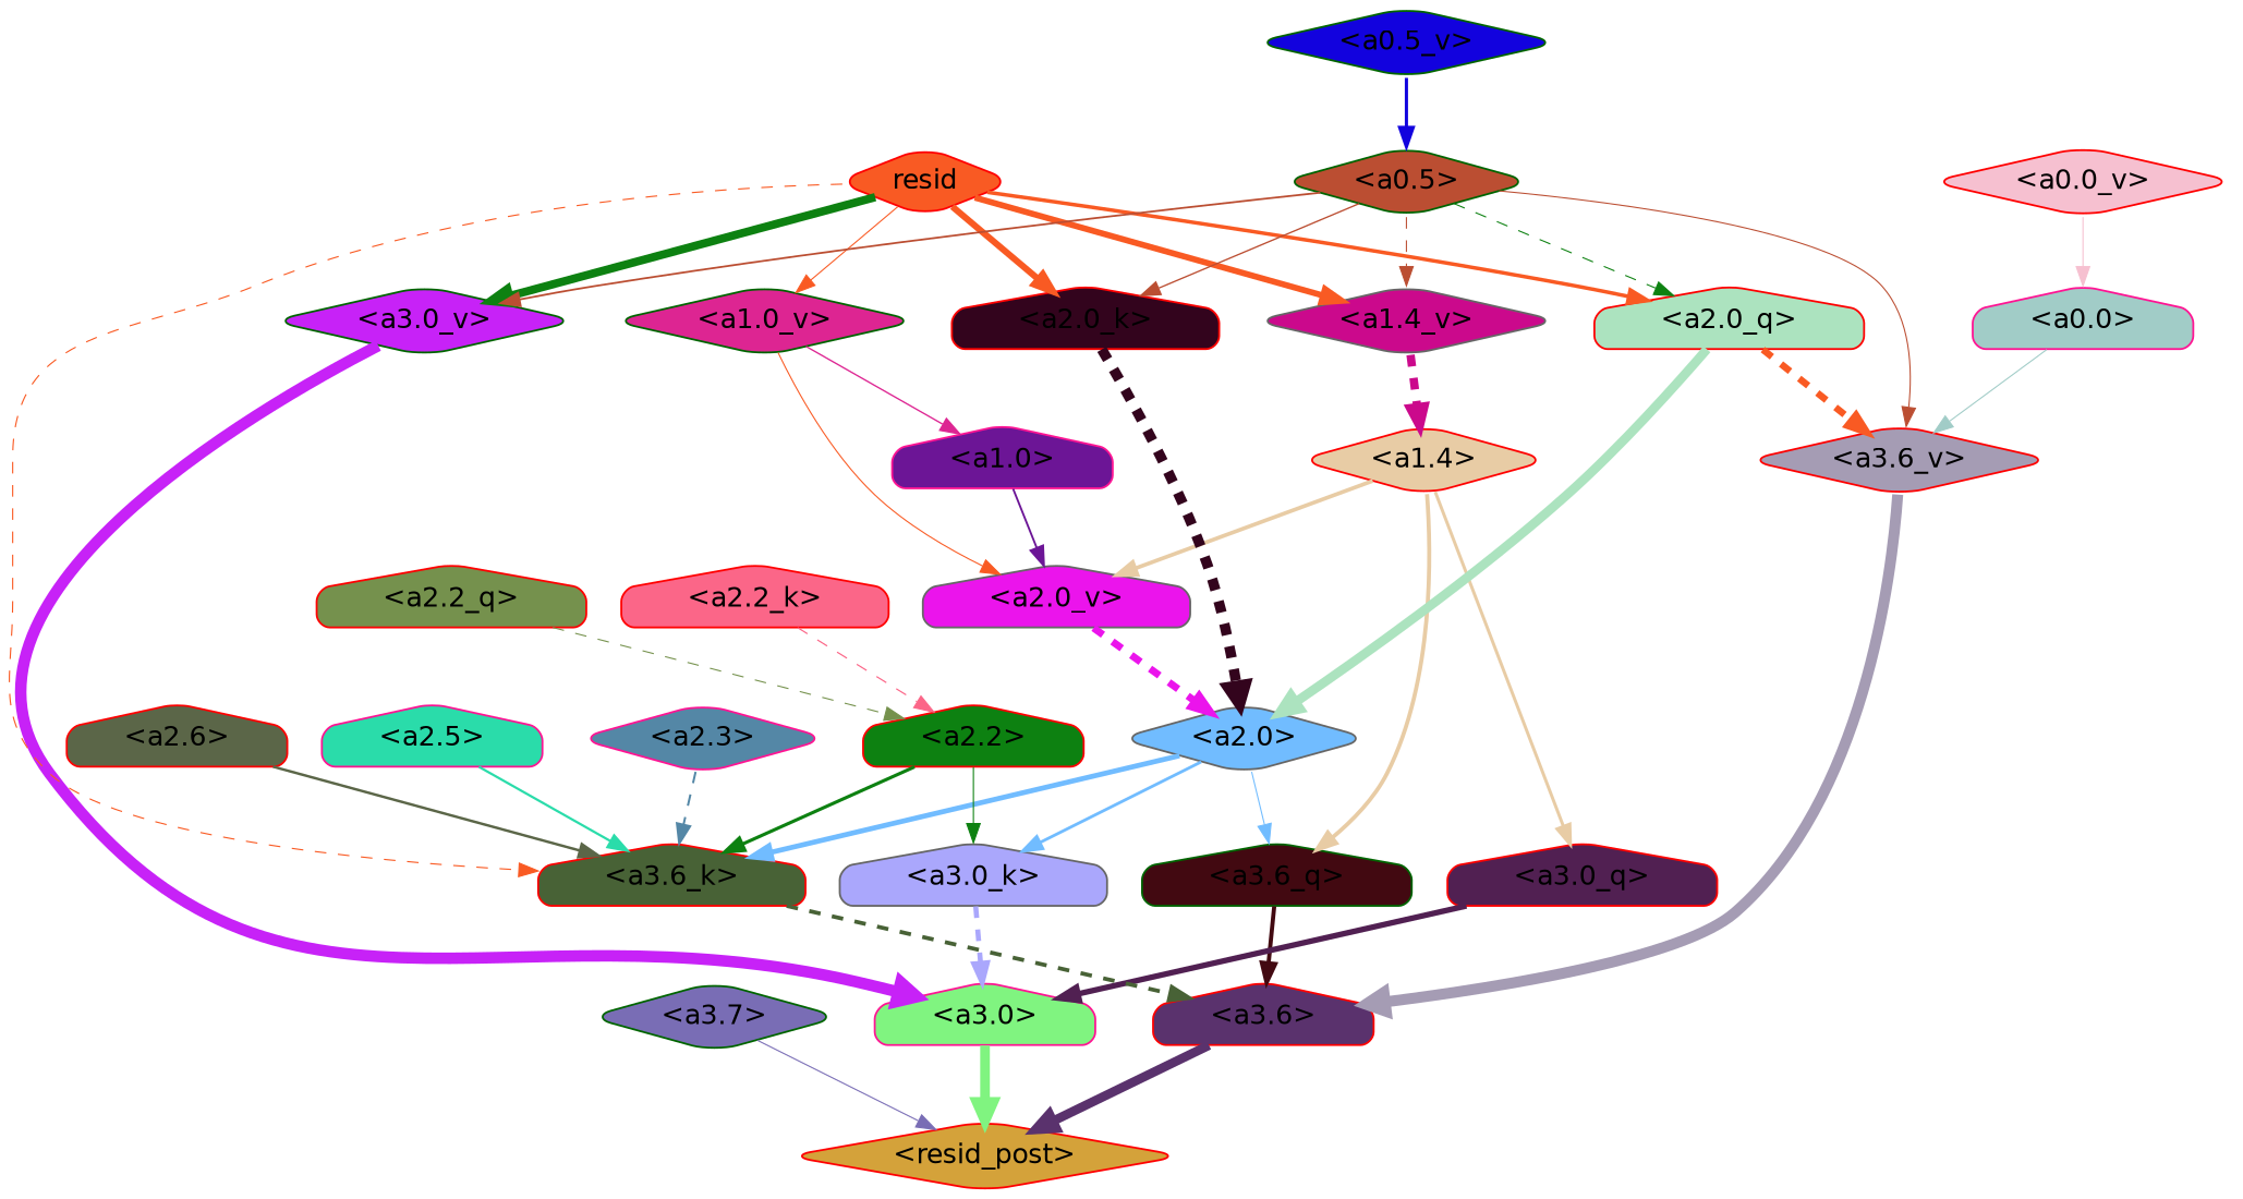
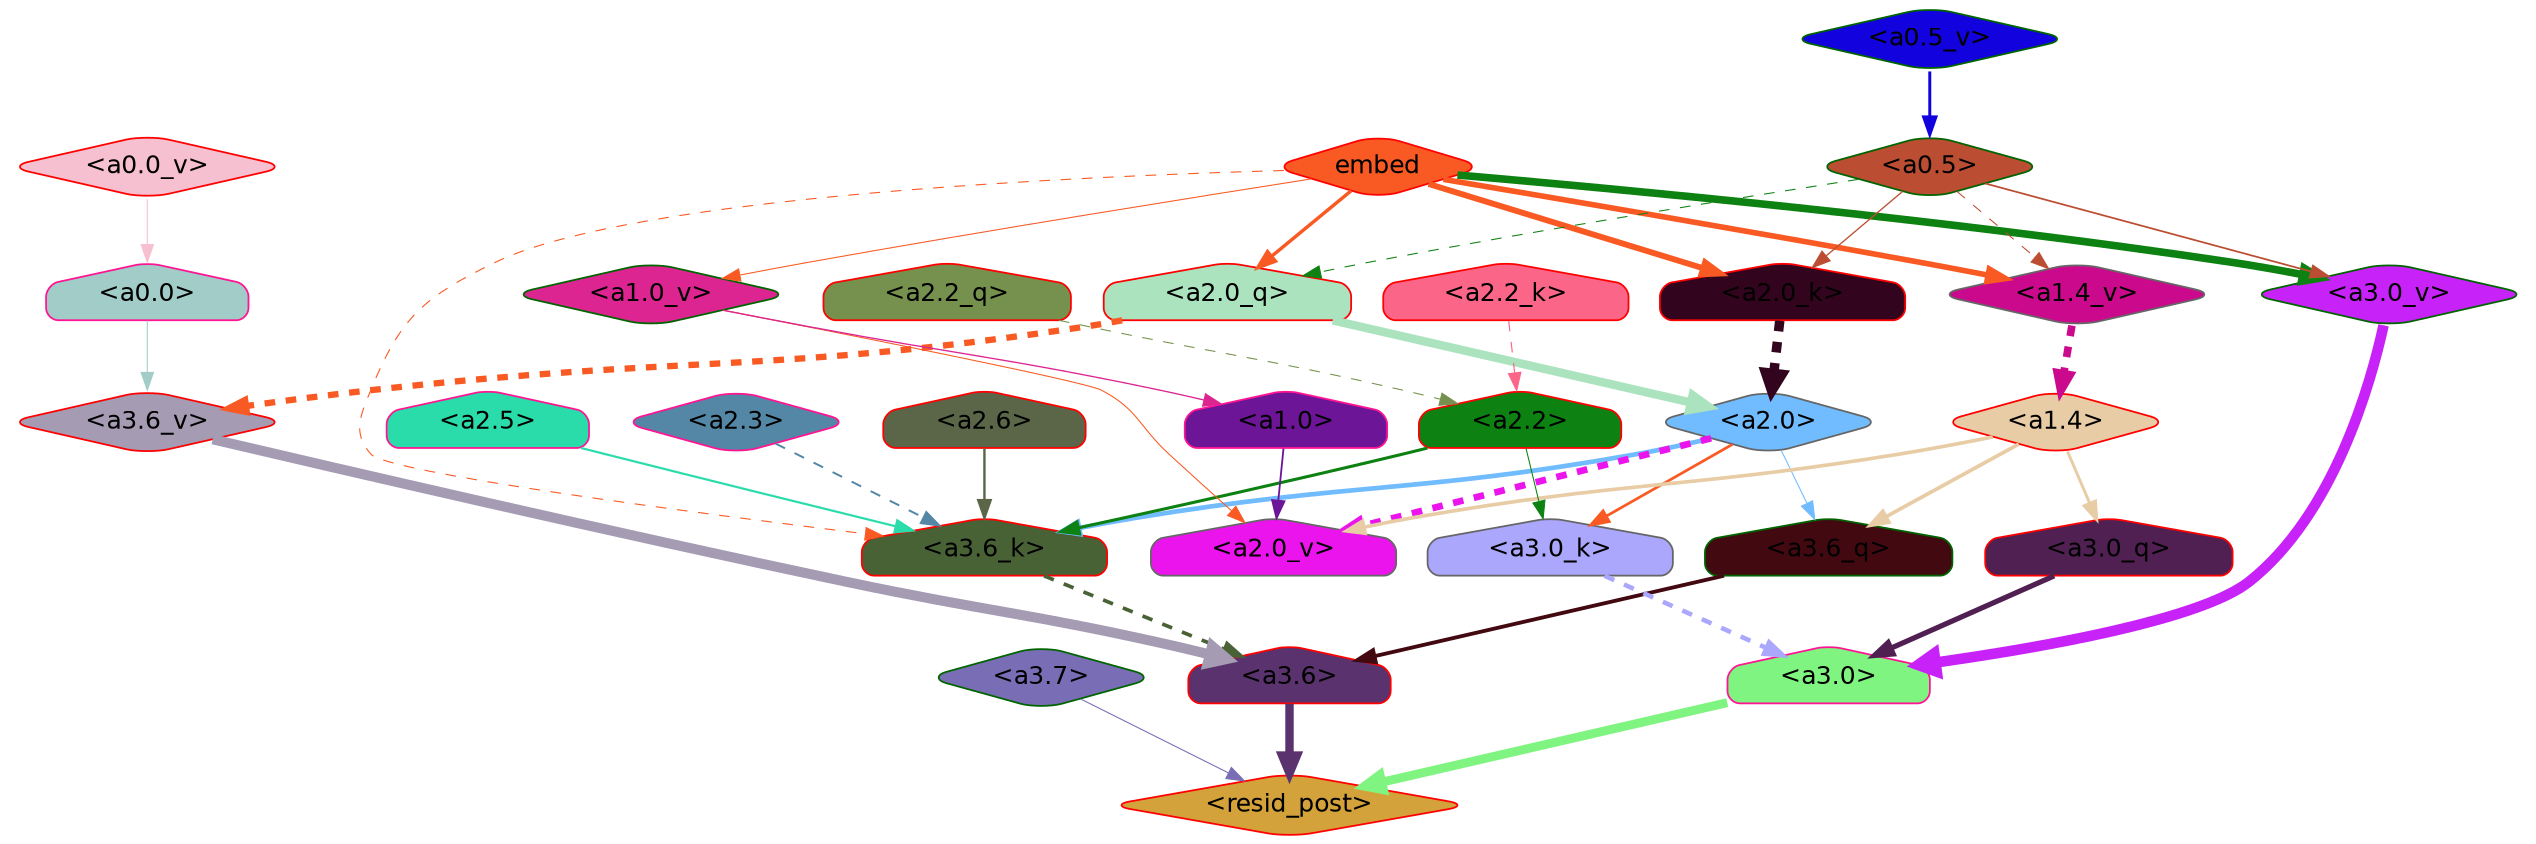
  strict digraph {
    splines=true
    node [color=red fontname=Helvetica shape=house style="filled, rounded"]
    edge [color="#f95a23" penwidth=0.6 style=solid]
    "<a3.7>" [color=darkgreen fillcolor="#796db5" shape=diamond]
    "<resid_post>" [fillcolor="#d4a23a" shape=diamond]
    "<a3.6>" [fillcolor="#5a326d"]
    "<a3.0>" [color=deeppink fillcolor="#80f480"]
    "<a3.6_q>" [color=darkgreen fillcolor="#420911"]
    "<a3.0_q>" [fillcolor="#512052"]
    "<a3.6_k>" [fillcolor="#486236"]
    "<a3.0_k>" [color=gray40 fillcolor="#aaa7fc"]
    "<a3.6_v>" [fillcolor="#a59cb4" shape=diamond]
    "<a3.0_v>" [color=darkgreen fillcolor="#c722f7" shape=diamond]
    "<a2.0>" [color=gray40 fillcolor="#71bcff" shape=diamond]
    "<a1.4>" [fillcolor="#e8cca5" shape=diamond]
    "<a2.0_v>" [color=gray40 fillcolor="#eb14ec"]
    "<a2.6>" [fillcolor="#5b6648"]
    "<a2.5>" [color=deeppink fillcolor="#2adcaa"]
    "<a2.3>" [color=deeppink fillcolor="#5487a6" shape=diamond]
    "<a2.2>" [fillcolor="#0d8111"]
-   embed [fillcolor="#f95a23" shape=diamond label=resid]
+   embed [fillcolor="#f95a23" shape=diamond]
    "<a2.0_q>" [fillcolor="#ace3bf"]
    "<a2.0_k>" [fillcolor="#33041d"]
    "<a1.4_v>" [color=gray40 fillcolor="#cb098c" shape=diamond]
    "<a1.0_v>" [color=darkgreen fillcolor="#dd2592" shape=diamond]
    "<a1.0>" [color=deeppink fillcolor="#6c1596"]
    "<a0.5>" [color=darkgreen fillcolor="#bb4e32" shape=diamond]
    "<a0.0>" [color=deeppink fillcolor="#a1ccc7"]
    "<a2.2_q>" [fillcolor="#75914d"]
    "<a2.2_k>" [fillcolor="#fb6688"]
    "<a0.5_v>" [color=darkgreen fillcolor="#1202de" shape=diamond]
    "<a0.0_v>" [fillcolor="#f6c0d0" shape=diamond]
    "<a3.7>" -> "<resid_post>" [color="#796db5" style=bold]
    "<a3.6>" -> "<resid_post>" [color="#5a326d" penwidth=4.748674273490906]
    "<a3.0>" -> "<resid_post>" [color="#80f480" penwidth=5.004031300544739 style=bold]
    "<a3.6_q>" -> "<a3.6>" [color="#420911" penwidth=2.1656854450702667 style=bold]
    "<a3.0_q>" -> "<a3.0>" [color="#512052" penwidth=2.95696559548378]
    "<a3.6_k>" -> "<a3.6>" [color="#486236" penwidth=2.086437076330185 style=dashed]
    "<a3.0_k>" -> "<a3.0>" [color="#aaa7fc" penwidth=2.5988530814647675 style=dashed]
    "<a3.6_v>" -> "<a3.6>" [color="#a59cb4" penwidth=5.669987380504608]
    "<a3.0_v>" -> "<a3.0>" [color="#c722f7" penwidth=5.9515902400016785]
    "<a2.0>" -> "<a3.6_q>" [color="#71bcff"]
    "<a2.0>" -> "<a3.6_k>" [color="#71bcff" penwidth=2.6423546075820923 style=bold]
-   "<a2.0>" -> "<a3.0_k>" [color="#71bcff" penwidth=1.5482127666473389]
+   "<a2.0>" -> "<a3.0_k>" [penwidth=1.5482127666473389]
    "<a1.4>" -> "<a3.6_q>" [color="#e8cca5" penwidth=2.1035547256469727 style=""]
    "<a1.4>" -> "<a3.0_q>" [color="#e8cca5" penwidth=1.6541699171066284 style=""]
    "<a1.4>" -> "<a2.0_v>" [color="#e8cca5" penwidth=2.048949420452118 style=""]
-   "<a2.0_v>" -> "<a2.0>" [color="#eb14ec" penwidth=3.76983106136322 style=dashed]
+   "<a2.0>" -> "<a2.0_v>" [color="#eb14ec" penwidth=3.76983106136322 style=dashed]
    "<a2.6>" -> "<a3.6_k>" [color="#5b6648" penwidth=1.3718644380569458 style=bold]
    "<a2.5>" -> "<a3.6_k>" [color="#2adcaa" penwidth=1.231603980064392 style=bold]
    "<a2.3>" -> "<a3.6_k>" [color="#5487a6" penwidth=1.1117559671401978 style=dashed]
    "<a2.2>" -> "<a3.6_k>" [color="#0d8111" penwidth=1.7315057516098022]
    "<a2.2>" -> "<a3.0_k>" [color="#0d8111" style=bold]
    embed -> "<a3.6_k>" [penwidth=0.6229734420776367 style=dashed]
    embed -> "<a3.0_v>" [color="#0d8111" penwidth=4.293717980384827]
    embed -> "<a2.0_q>" [penwidth=1.9479764699935913]
    embed -> "<a2.0_k>" [penwidth=3.348647713661194]
    embed -> "<a1.4_v>" [penwidth=3.1658360958099365 style=bold]
    embed -> "<a1.0_v>" [style=bold]
    "<a2.0_q>" -> "<a3.6_v>" [penwidth=3.56406831741333 style=dashed]
    "<a2.0_q>" -> "<a2.0>" [color="#ace3bf" penwidth=4.801594913005829 style=""]
    "<a2.0_k>" -> "<a2.0>" [color="#33041d" penwidth=5.364346981048584 style=dashed]
    "<a1.4_v>" -> "<a1.4>" [color="#cb098c" penwidth=4.295930981636047 style=dashed]
    "<a1.0_v>" -> "<a2.0_v>" [style=bold]
    "<a1.0_v>" -> "<a1.0>" [color="#dd2592" penwidth=0.7506231069564819]
    "<a1.0>" -> "<a2.0_v>" [color="#6c1596" penwidth=1.0333166718482971]
-   "<a0.5>" -> "<a3.6_v>" [color="#bb4e32"]
    "<a0.5>" -> "<a3.0_v>" [color="#bb4e32" penwidth=0.9916514158248901 style=bold]
    "<a0.5>" -> "<a2.0_q>" [color="#0d8111" style=dashed]
    "<a0.5>" -> "<a2.0_k>" [color="#bb4e32" penwidth=0.7479127645492554]
    "<a0.5>" -> "<a1.4_v>" [color="#bb4e32" style=dashed]
    "<a0.0>" -> "<a3.6_v>" [color="#a1ccc7" style=bold]
    "<a2.2_q>" -> "<a2.2>" [color="#75914d" penwidth=0.6068362593650818 style=dashed]
    "<a2.2_k>" -> "<a2.2>" [color="#fb6688" penwidth=0.6648573875427246 style=dashed]
    "<a0.5_v>" -> "<a0.5>" [color="#1202de" penwidth=1.6795680522918701]
    "<a0.0_v>" -> "<a0.0>" [color="#f6c0d0" style=""]
  }
